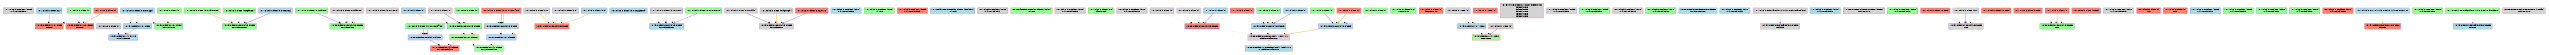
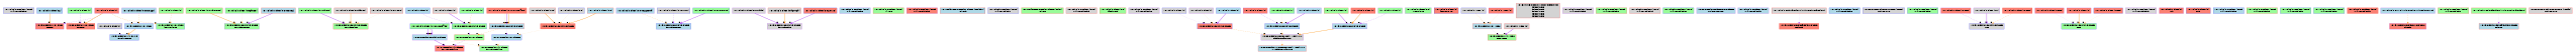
  digraph {
    fontname="DejaVu Sans"
    node [color=red fillcolor=palegreen fontname="DejaVu Sans" shape=box style=filled]
    edge [arrowhead=vee color=darkorange fontname="DejaVu Sans" headlabel=0 style=bold]
    n1 [color=blue fillcolor=lightgrey label="VFXValue`1 Boolean (True)\n_vfx_enabled_a"]
    n2 [color=purple fillcolor=salmon label="VFXExpressionMax Float\nRate_a"]
    n3 [color=blue fillcolor=lightblue label="VFXValue`1 Float (16)"]
    n4 [color=purple fillcolor=salmon label="VFXValue`1 Float (0)"]
    n5 [fillcolor=salmon label="VFXExpressionMax Float\nDrag_a"]
    n6 [color=blue fillcolor=lightblue label="VFXExpressionMax Float"]
    n7 [color=blue label="VFXExpressionMax Float\nlacunarity_a"]
    n8 [color=blue fillcolor=lightblue label="VFXExpressionMin Curve\nroughness_a"]
    n9 [color=purple label="VFXExpressionCombine Float3\nbounds_center"]
    n10 [label="VFXValue`1 Float (-0.07987535)"]
    n11 [color=purple label="VFXValue`1 Float (0.369233)"]
    n12 [fillcolor=lightblue label="VFXValue`1 Float (0.2012136)"]
    n13 [label="VFXExpressionCombine Float3\nbounds_size"]
    n14 [color=purple label="VFXValue`1 Float (3.709438)"]
    n15 [fillcolor=lightgrey label="VFXValue`1 Float (3.099251)"]
    n16 [fillcolor=lightgrey label="VFXValue`1 Float (2.547388)"]
    n17 [color=purple fillcolor=salmon label="VFXExpressionMin Float3\nboundsPadding"]
    n18 [label="VFXExpressionMax Float3"]
    n19 [color=blue label="VFXExpressionCombine Float3"]
    n20 [color=blue label="VFXValue`1 Float (0)"]
    n21 [color=blue fillcolor=lightblue label="VFXValue`1 Float (0)"]
    n22 [fillcolor=lightgrey label="VFXValue`1 Float (0)"]
    n23 [fillcolor=lightblue label="VFXExpressionCombine Float3"]
    n24 [color=blue fillcolor=lightblue label="VFXExpressionMax Float3"]
    n25 [color=purple label="VFXExpressionMin Float3\nboundsPadding"]
    n26 [fillcolor=salmon label="VFXValue`1 Float (-1.701412E+38)"]
    n27 [color=purple fillcolor=lightblue label="VFXExpressionCombine Float3"]
    n28 [color=blue label="VFXValue`1 Float (1.701412E+38)"]
    n29 [color=blue fillcolor=lightblue label="VFXExpressionCombine Float3\nbounds_center"]
    n30 [color=purple fillcolor=lightblue label="VFXValue`1 Float (-0.008661509)"]
    n31 [color=blue fillcolor=lightgrey label="VFXValue`1 Float (1.401422)"]
    n32 [color=blue label="VFXValue`1 Float (-0.01848245)"]
    n33 [color=purple fillcolor=lightgrey label="VFXExpressionCombine Float3\nbounds_size"]
    n34 [color=purple fillcolor=lightgrey label="VFXValue`1 Float (3.004998)"]
    n35 [fillcolor=lightgrey label="VFXValue`1 Float (3.960069)"]
    n36 [color=blue fillcolor=salmon label="VFXValue`1 Float (3.060745)"]
    n37 [fillcolor=salmon label="VFXExpressionCombine Float3"]
    n38 [fillcolor=lightblue label="VFXValue`1 Float (0.5)"]
    n39 [fillcolor=lightgrey label="VFXValue`1 Float (0.5)"]
    n40 [color=blue fillcolor=lightgrey label="VFXValue`1 Float (0.5)"]
    n41 [color=purple fillcolor=lightblue label="VFXValue`1 Boolean (True)\n_vfx_enabled_a"]
    n42 [label="VFXValue`1 Boolean (True)\nAlive_a"]
    n43 [color=purple fillcolor=salmon label="VFXValue`1 Boolean (True)\n_vfx_enabled_b"]
    n44 [fillcolor=lightblue label="VFXAttributeExpression Float3 (position)\nValue_b"]
    n45 [color=blue fillcolor=lightgrey label="VFXValue`1 Boolean (True)\n_vfx_enabled_c"]
    n46 [label="VFXAttributeExpression Float3 (color)\nValue_c"]
    n47 [fillcolor=lightgrey label="VFXValue`1 Boolean (True)\n_vfx_enabled_d"]
    n48 [label="VFXValue`1 Float (1.5)\nLifetime_d"]
    n49 [color=purple fillcolor=lightgrey label="VFXValue`1 Boolean (True)\n_vfx_enabled_a"]
    n50 [fillcolor=lightblue label="VFXExpressionInverseTRSMatrix Matrix4x4\nInvFieldTransform_a"]
    n51 [color=purple fillcolor=lightgrey label="VFXExpressionTRSToMatrix Matrix4x4\nFieldTransform_a"]
    n52 [color=blue fillcolor=salmon label="VFXExpressionCombine Float3"]
    n53 [color=blue fillcolor=lightgrey label="VFXValue`1 Float (0)"]
    n54 [color=purple fillcolor=lightgrey label="VFXValue`1 Float (0)"]
    n55 [color=blue fillcolor=lightblue label="VFXValue`1 Float (0)"]
    n56 [color=blue fillcolor=lightblue label="VFXExpressionCombine Float3"]
    n57 [color=purple fillcolor=salmon label="VFXValue`1 Float (0)"]
    n58 [color=blue label="VFXValue`1 Float (0)"]
    n59 [color=purple fillcolor=lightblue label="VFXValue`1 Float (0)"]
    n60 [color=purple fillcolor=lightblue label="VFXExpressionCombine Float3"]
    n61 [label="VFXValue`1 Float (1)"]
    n62 [fillcolor=salmon label="VFXValue`1 Float (1)"]
    n63 [color=purple label="VFXValue`1 Float (1)"]
    n64 [color=purple label="VFXValue`1 Float (0.1)\nIntensity_a"]
    n65 [color=blue label="VFXValue`1 Float (1)"]
    n66 [color=blue fillcolor=salmon label="VFXValue`1 Float (1)\nfrequency_a"]
    n67 [label="VFXExpressionMin Int32\noctaves_a"]
    n68 [fillcolor=lightblue label="VFXExpressionMax Int32"]
    n69 [color=blue fillcolor=lightgrey label="VFXValue`1 Int32 (1)"]
    n70 [color=purple fillcolor=salmon label="VFXValue`1 Int32 (1)"]
    n71 [fillcolor=lightgrey label="VFXValue`1 Int32 (8)"]
    n72 [color=purple fillcolor=lightblue label="VFXValue`1 Float (0.8348661)"]
    n73 [color=blue fillcolor=lightgrey label="VFXValue`1 Float (1)"]
    n74 [label="VFXValue`1 Float (2)"]
    n75 [fillcolor=lightgrey label="VFXBuiltInExpression Float (DeltaTime)\ndeltaTime_a\ndeltaTime_b\ndeltaTime_c\ndeltaTime_a\ndeltaTime_b"]
    n76 [color=purple fillcolor=lightgrey label="VFXValue`1 Boolean (True)\n_vfx_enabled_b"]
    n77 [label="VFXValue`1 Boolean (True)\n_vfx_enabled_c"]
    n78 [fillcolor=lightgrey label="VFXValue`1 Boolean (True)\n_vfx_enabled_d"]
    n79 [color=blue label="VFXValue`1 Boolean (True)\n_vfx_enabled_a"]
    n80 [color=purple fillcolor=lightblue label="VFXExpressionStripTangent Float3\nstripTangent_a"]
    n81 [color=purple fillcolor=lightblue label="VFXValue`1 Boolean (True)\n_vfx_enabled_b"]
-   n82 [fillcolor=lightgrey label="VFXExpressionBakeGradient Float3\nColor_b"]
+   n82 [fillcolor=salmon label="VFXExpressionBakeGradient Float3\nColor_b"]
    n83 [fillcolor=lightgrey label="VFXValue`1 ColorGradient (UnityEngine.Gradient)"]
    n84 [color=blue fillcolor=lightblue label="VFXValue`1 Boolean (True)\n_vfx_enabled_c"]
    n85 [color=blue fillcolor=lightgrey label="VFXTexture2DValue Texture2D (1222)\nmainTexture"]
    n86 [color=blue label="VFXValue`1 Boolean (True)\n_vfx_enabled_a"]
    n87 [color=blue fillcolor=lightgrey label="VFXExpressionCombine Float3\nA_a"]
    n88 [color=purple fillcolor=salmon label="VFXValue`1 Float (-0.333)"]
    n89 [color=purple fillcolor=lightgrey label="VFXValue`1 Float (0.2)"]
    n90 [fillcolor=salmon label="VFXValue`1 Float (-0.333)"]
    n91 [color=blue label="VFXExpressionCombine Float3\nB_a"]
    n92 [color=purple fillcolor=salmon label="VFXValue`1 Float (0.333)"]
    n93 [color=purple fillcolor=salmon label="VFXValue`1 Float (1)"]
    n94 [color=blue fillcolor=salmon label="VFXValue`1 Float (0.333)"]
    n95 [color=purple fillcolor=lightgrey label="VFXValue`1 Boolean (True)\n_vfx_enabled_b"]
    n96 [color=purple fillcolor=salmon label="VFXValue`1 Float (1)\nA_b"]
    n97 [color=blue fillcolor=salmon label="VFXValue`1 Float (3)\nB_b"]
    n98 [color=blue fillcolor=lightblue label="VFXValue`1 Boolean (True)\n_vfx_enabled_a"]
    n99 [label="VFXValue`1 Boolean (True)\n_vfx_enabled_b"]
    n100 [color=blue label="VFXValue`1 Boolean (True)\n_vfx_enabled_c"]
    n101 [color=blue label="VFXValue`1 Boolean (True)\n_vfx_enabled_a"]
    n102 [fillcolor=salmon label="VFXValue`1 Boolean (True)\n_vfx_enabled_b"]
    n103 [color=purple fillcolor=salmon label="VFXExpressionBakeCurve Float4\nSize_b"]
    n104 [color=purple fillcolor=lightblue label="VFXValue`1 Curve (UnityEngine.AnimationCurve)"]
    n105 [label="VFXValue`1 Boolean (True)\n_vfx_enabled_c"]
    n106 [fillcolor=lightblue label="VFXExpressionBakeGradient Float3\nColor_c"]
    n107 [label="VFXValue`1 ColorGradient (UnityEngine.Gradient)"]
    n108 [fillcolor=lightgrey label="VFXTexture2DValue Texture2D (71890)\nmainTexture"]
    n3 -> n2 [arrowhead=normal]
    n4 -> n2 [arrowhead=normal color=purple headlabel=1 style=dashed]
    n4 -> n5 [arrowhead=dot headlabel=1]
    n4 -> n6 [headlabel=1 style=dotted]
    n4 -> n7 [arrowhead=normal headlabel=1 style=dashed]
    n6 -> n8
    n10 -> n9
    n11 -> n9 [arrowhead=normal headlabel=1 style=dotted]
    n12 -> n9 [arrowhead=dot color=purple headlabel=2]
    n14 -> n13 [color=purple]
    n15 -> n13 [arrowhead=normal headlabel=1]
    n16 -> n13 [headlabel=2 style=dotted]
    n18 -> n17 [color=purple style=dashed]
    n19 -> n18 [color=purple style=dotted]
    n20 -> n19 [arrowhead=dot style=dashed]
    n21 -> n19 [color=purple headlabel=1 style=dashed]
    n22 -> n19 [color=purple headlabel=2]
    n23 -> n18 [arrowhead=dot headlabel=1 style=dashed]
    n23 -> n24 [arrowhead=normal color=purple headlabel=1 style=dotted]
    n24 -> n25 [arrowhead=normal style=dotted]
    n26 -> n23 [style=dotted]
    n26 -> n23 [arrowhead=dot color=purple headlabel=1]
    n26 -> n23 [headlabel=2]
    n27 -> n17 [color=purple headlabel=1]
    n27 -> n25 [headlabel=1 style=dotted]
    n28 -> n27 [color=purple]
    n28 -> n27 [arrowhead=dot headlabel=1 style=dashed]
    n28 -> n27 [color=purple headlabel=2]
    n30 -> n29 [style=dashed]
    n31 -> n29 [arrowhead=normal color=purple headlabel=1 style=dashed]
    n32 -> n29 [color=purple headlabel=2]
    n34 -> n33 [arrowhead=normal color=purple]
    n35 -> n33 [headlabel=1]
    n36 -> n33 [arrowhead=dot color=purple headlabel=2]
    n37 -> n24 [arrowhead=normal style=dotted]
    n38 -> n37 [arrowhead=normal]
    n39 -> n37 [arrowhead=normal headlabel=1]
    n40 -> n37 [arrowhead=normal headlabel=2 style=dotted]
    n51 -> n50 [style=dotted headlabel=""]
    n52 -> n51 [arrowhead=normal style=dashed]
    n53 -> n52 [color=purple style=dotted]
    n54 -> n52 [arrowhead=dot headlabel=1 style=dotted]
    n55 -> n52 [arrowhead=normal color=purple headlabel=2]
    n56 -> n51 [arrowhead=dot headlabel=1 style=dashed]
    n57 -> n56 [arrowhead=dot color=purple style=dashed]
    n58 -> n56 [arrowhead=normal headlabel=1 style=dotted]
    n59 -> n56 [arrowhead=normal color=purple headlabel=2]
    n60 -> n51 [arrowhead=dot headlabel=2]
    n61 -> n60 [arrowhead=normal color=purple]
    n62 -> n60 [headlabel=1]
    n63 -> n60 [arrowhead=normal color=purple headlabel=2 style=dashed]
    n65 -> n5 [color=purple style=dashed]
    n68 -> n67 [arrowhead=dot color=purple style=dotted]
    n69 -> n68 [arrowhead=dot style=dashed]
    n70 -> n68 [headlabel=1 style=dotted]
    n71 -> n67 [arrowhead=dot color=purple headlabel=1]
    n72 -> n6 [arrowhead=normal style=dashed]
    n73 -> n8 [arrowhead=normal color=purple headlabel=1 style=dotted]
    n74 -> n7 [style=dashed]
    n83 -> n82 [arrowhead=dot color=purple style=dotted headlabel=""]
    n88 -> n87 [arrowhead=normal color=purple style=dashed]
    n89 -> n87 [color=purple headlabel=1]
    n90 -> n87 [headlabel=2 style=dashed]
    n92 -> n91 [color=purple style=dotted]
    n93 -> n91 [arrowhead=dot headlabel=1]
    n94 -> n91 [headlabel=2 style=dotted]
    n104 -> n103 [arrowhead=dot style=dashed headlabel=""]
    n107 -> n106 [color=purple style=dotted headlabel=""]
  }
